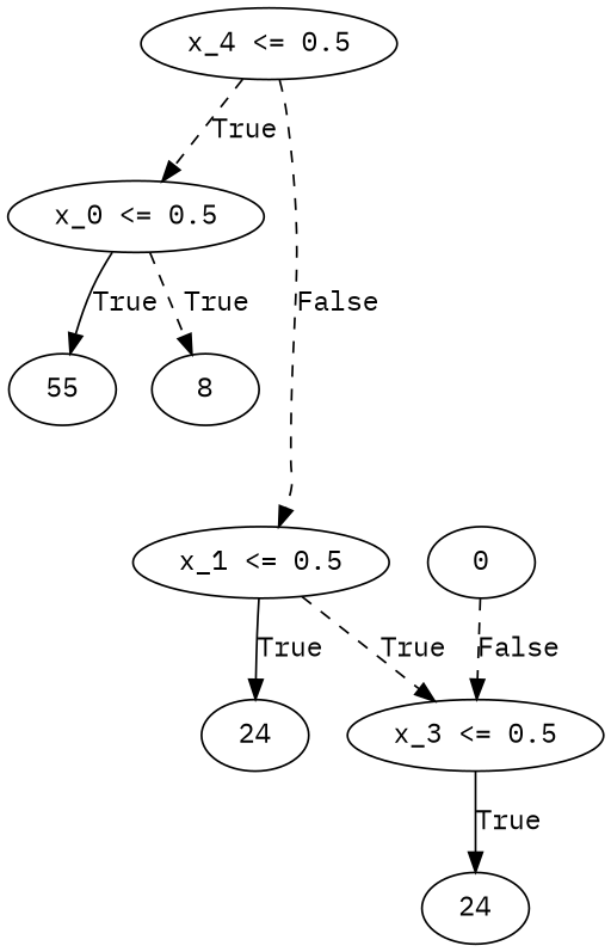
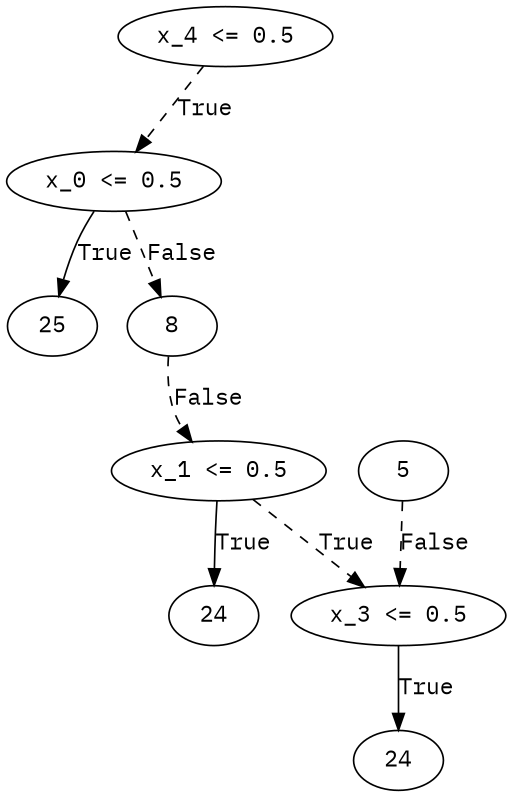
  digraph {
    fontname="IBM Plex Mono"
    node [fontname="IBM Plex Mono"]
    edge [fontname="IBM Plex Mono" style=dashed]
    n1 [label="x_4 <= 0.5"]
    n2 [label="x_0 <= 0.5"]
    n3 [label="x_1 <= 0.5"]
-   n4 [label=55]
+   n4 [label=25]
    n5 [label=8]
    n6 [label=24]
    n7 [label="x_3 <= 0.5"]
    n8 [label=24]
-   n9 [label=0]
+   n9 [label=5]
    n1 -> n2 [label=True]
-   n1 -> n3 [label=False]
+   n5 -> n3 [label=False]
    n2 -> n4 [label=True style=""]
-   n2 -> n5 [label=True]
+   n2 -> n5 [label=False]
    n3 -> n6 [label=True style=""]
    n3 -> n7 [label=True]
    n7 -> n8 [label=True style=""]
    n9 -> n7 [label=False]
  }
